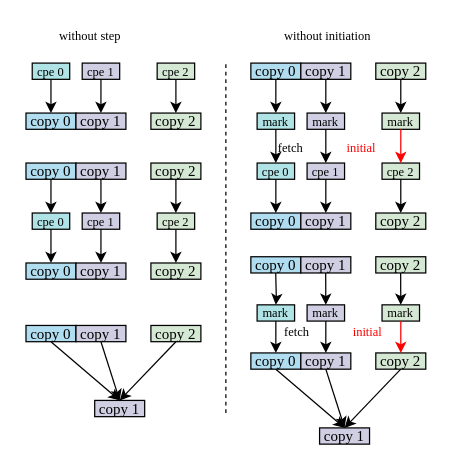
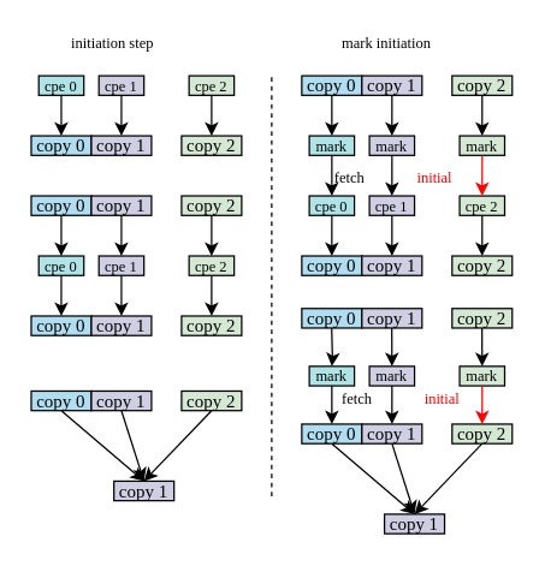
  <mxCell id="0" />
  <mxCell id="1" parent="0" />
  <mxCell id="2" value="&lt;span&gt;copy 0&lt;/span&gt;" style="rounded=0;whiteSpace=wrap;html=1;fillColor=#b1ddf0;strokeColor=#000000;fontFamily=Times New Roman;" parent="1" vertex="1"><mxGeometry x="20" y="90" width="40" height="13" as="geometry" /></mxCell>
  <mxCell id="3" value="&lt;span&gt;copy 1&lt;/span&gt;" style="rounded=0;whiteSpace=wrap;html=1;fillColor=#d0cee2;strokeColor=#000000;fontFamily=Times New Roman;" parent="1" vertex="1"><mxGeometry x="60" y="90" width="40" height="13" as="geometry" /></mxCell>
  <mxCell id="4" value="&lt;span&gt;copy 2&lt;/span&gt;" style="rounded=0;whiteSpace=wrap;html=1;fillColor=#d5e8d4;strokeColor=#000000;fontFamily=Times New Roman;" parent="1" vertex="1"><mxGeometry x="120" y="90" width="40" height="13" as="geometry" /></mxCell>
  <mxCell id="5" value="&lt;span&gt;copy 0&lt;/span&gt;" style="rounded=0;whiteSpace=wrap;html=1;fillColor=#b1ddf0;strokeColor=#000000;fontFamily=Times New Roman;" parent="1" vertex="1"><mxGeometry x="20" y="130" width="40" height="13" as="geometry" /></mxCell>
  <mxCell id="6" value="cpe 0" style="rounded=0;whiteSpace=wrap;html=1;fillColor=#b0e3e6;strokeColor=#000000;fontSize=10;fontFamily=Times New Roman;" parent="1" vertex="1"><mxGeometry x="25" y="170" width="30" height="13" as="geometry" /></mxCell>
  <mxCell id="7" value="" style="edgeStyle=orthogonalEdgeStyle;rounded=0;orthogonalLoop=1;jettySize=auto;html=1;strokeColor=#000000;fontSize=10;fontFamily=Times New Roman;entryX=0.5;entryY=0;entryDx=0;entryDy=0;" parent="1" source="8" target="16" edge="1"><mxGeometry relative="1" as="geometry"><mxPoint x="140" y="210" as="targetPoint" /></mxGeometry></mxCell>
  <mxCell id="8" value="&lt;span&gt;cpe 2&lt;/span&gt;" style="rounded=0;whiteSpace=wrap;html=1;fillColor=#d5e8d4;strokeColor=#000000;fontSize=10;fontFamily=Times New Roman;" parent="1" vertex="1"><mxGeometry x="125" y="170" width="30" height="13" as="geometry" /></mxCell>
  <mxCell id="9" value="&lt;span&gt;cpe 1&lt;/span&gt;" style="rounded=0;whiteSpace=wrap;html=1;fillColor=#d0cee2;strokeColor=#000000;fontSize=10;fontFamily=Times New Roman;" parent="1" vertex="1"><mxGeometry x="65" y="170" width="30" height="13" as="geometry" /></mxCell>
  <mxCell id="10" value="&lt;span&gt;copy 1&lt;/span&gt;" style="rounded=0;whiteSpace=wrap;html=1;fillColor=#d0cee2;strokeColor=#000000;fontFamily=Times New Roman;" parent="1" vertex="1"><mxGeometry x="60" y="130" width="40" height="13" as="geometry" /></mxCell>
  <mxCell id="11" value="copy 2" style="rounded=0;whiteSpace=wrap;html=1;fillColor=#d5e8d4;strokeColor=#000000;fontFamily=Times New Roman;" parent="1" vertex="1"><mxGeometry x="120" y="130" width="40" height="13" as="geometry" /></mxCell>
  <mxCell id="12" value="" style="edgeStyle=orthogonalEdgeStyle;rounded=0;orthogonalLoop=1;jettySize=auto;html=1;strokeColor=#000000;fontSize=10;exitX=0.5;exitY=1;exitDx=0;exitDy=0;fontFamily=Times New Roman;" parent="1" source="10" edge="1"><mxGeometry relative="1" as="geometry"><mxPoint x="80" y="150" as="sourcePoint" /><mxPoint x="80" y="170" as="targetPoint" /></mxGeometry></mxCell>
  <mxCell id="13" value="" style="edgeStyle=orthogonalEdgeStyle;rounded=0;orthogonalLoop=1;jettySize=auto;html=1;strokeColor=#000000;fontSize=10;exitX=0.5;exitY=1;exitDx=0;exitDy=0;entryX=0.5;entryY=0;entryDx=0;entryDy=0;fontFamily=Times New Roman;" parent="1" source="11" target="8" edge="1"><mxGeometry relative="1" as="geometry"><mxPoint x="89.935" y="153.032" as="sourcePoint" /><mxPoint x="140" y="160" as="targetPoint" /></mxGeometry></mxCell>
  <mxCell id="14" value="&lt;span&gt;copy 0&lt;/span&gt;" style="rounded=0;whiteSpace=wrap;html=1;fillColor=#b1ddf0;strokeColor=#000000;fontFamily=Times New Roman;" parent="1" vertex="1"><mxGeometry x="20" y="210" width="40" height="13" as="geometry" /></mxCell>
  <mxCell id="15" value="&lt;span&gt;copy 1&lt;/span&gt;" style="rounded=0;whiteSpace=wrap;html=1;fillColor=#d0cee2;strokeColor=#000000;fontFamily=Times New Roman;" parent="1" vertex="1"><mxGeometry x="60" y="210" width="40" height="13" as="geometry" /></mxCell>
  <mxCell id="16" value="&lt;span&gt;copy 2&lt;/span&gt;" style="rounded=0;whiteSpace=wrap;html=1;fillColor=#d5e8d4;strokeColor=#000000;fontFamily=Times New Roman;" parent="1" vertex="1"><mxGeometry x="120" y="210" width="40" height="13" as="geometry" /></mxCell>
  <mxCell id="17" value="" style="edgeStyle=orthogonalEdgeStyle;rounded=0;orthogonalLoop=1;jettySize=auto;html=1;strokeColor=#000000;fontSize=10;entryX=0.5;entryY=0;entryDx=0;entryDy=0;exitX=0.5;exitY=1;exitDx=0;exitDy=0;fontFamily=Times New Roman;" parent="1" source="6" target="14" edge="1"><mxGeometry relative="1" as="geometry"><mxPoint x="40" y="180" as="sourcePoint" /><mxPoint x="40" y="187" as="targetPoint" /></mxGeometry></mxCell>
  <mxCell id="18" value="" style="edgeStyle=orthogonalEdgeStyle;rounded=0;orthogonalLoop=1;jettySize=auto;html=1;strokeColor=#000000;fontSize=10;entryX=0.5;entryY=0;entryDx=0;entryDy=0;exitX=0.5;exitY=1;exitDx=0;exitDy=0;fontFamily=Times New Roman;" parent="1" source="9" target="15" edge="1"><mxGeometry relative="1" as="geometry"><mxPoint x="80" y="170" as="sourcePoint" /><mxPoint x="79.99" y="187.078" as="targetPoint" /></mxGeometry></mxCell>
  <mxCell id="19" value="&lt;span&gt;copy 0&lt;/span&gt;" style="rounded=0;whiteSpace=wrap;html=1;fillColor=#b1ddf0;strokeColor=#000000;fontFamily=Times New Roman;" parent="1" vertex="1"><mxGeometry x="20" y="260" width="40" height="13" as="geometry" /></mxCell>
  <mxCell id="20" value="&lt;span&gt;copy 1&lt;/span&gt;" style="rounded=0;whiteSpace=wrap;html=1;fillColor=#d0cee2;strokeColor=#000000;fontFamily=Times New Roman;" parent="1" vertex="1"><mxGeometry x="60" y="260" width="40" height="13" as="geometry" /></mxCell>
  <mxCell id="21" value="&lt;span&gt;copy 2&lt;/span&gt;" style="rounded=0;whiteSpace=wrap;html=1;fillColor=#d5e8d4;strokeColor=#000000;fontFamily=Times New Roman;" parent="1" vertex="1"><mxGeometry x="120" y="260" width="40" height="13" as="geometry" /></mxCell>
  <mxCell id="22" value="&lt;span&gt;copy 1&lt;/span&gt;" style="rounded=0;whiteSpace=wrap;html=1;fillColor=#d0cee2;strokeColor=#000000;fontFamily=Times New Roman;" parent="1" vertex="1"><mxGeometry x="75" y="320" width="40" height="13" as="geometry" /></mxCell>
  <mxCell id="23" value="" style="endArrow=classic;html=1;strokeColor=#000000;fontSize=10;entryX=0.5;entryY=0;entryDx=0;entryDy=0;exitX=0.5;exitY=1;exitDx=0;exitDy=0;fontFamily=Times New Roman;" parent="1" source="19" target="22" edge="1"><mxGeometry width="50" height="50" relative="1" as="geometry"><mxPoint x="20" y="400" as="sourcePoint" /><mxPoint x="70" y="350" as="targetPoint" /></mxGeometry></mxCell>
  <mxCell id="24" value="" style="endArrow=classic;html=1;strokeColor=#000000;fontSize=10;entryX=0.5;entryY=0;entryDx=0;entryDy=0;exitX=0.5;exitY=1;exitDx=0;exitDy=0;fontFamily=Times New Roman;" parent="1" source="20" target="22" edge="1"><mxGeometry width="50" height="50" relative="1" as="geometry"><mxPoint x="50.238" y="283.095" as="sourcePoint" /><mxPoint x="105" y="330.238" as="targetPoint" /></mxGeometry></mxCell>
  <mxCell id="25" value="" style="endArrow=classic;html=1;strokeColor=#000000;fontSize=10;entryX=0.5;entryY=0;entryDx=0;entryDy=0;exitX=0.5;exitY=1;exitDx=0;exitDy=0;fontFamily=Times New Roman;" parent="1" source="21" target="22" edge="1"><mxGeometry width="50" height="50" relative="1" as="geometry"><mxPoint x="90.238" y="283.095" as="sourcePoint" /><mxPoint x="105" y="330.238" as="targetPoint" /></mxGeometry></mxCell>
  <mxCell id="26" value="&lt;span&gt;copy 0&lt;/span&gt;" style="rounded=0;whiteSpace=wrap;html=1;fillColor=#b1ddf0;strokeColor=#000000;fontFamily=Times New Roman;" parent="1" vertex="1"><mxGeometry x="200" y="50" width="40" height="13" as="geometry" /></mxCell>
  <mxCell id="27" value="&lt;span&gt;copy 1&lt;/span&gt;" style="rounded=0;whiteSpace=wrap;html=1;fillColor=#d0cee2;strokeColor=#000000;fontFamily=Times New Roman;" parent="1" vertex="1"><mxGeometry x="240" y="50" width="40" height="13" as="geometry" /></mxCell>
  <mxCell id="28" value="&lt;span&gt;copy 2&lt;/span&gt;" style="rounded=0;whiteSpace=wrap;html=1;fillColor=#d5e8d4;strokeColor=#000000;fontFamily=Times New Roman;" parent="1" vertex="1"><mxGeometry x="300" y="50" width="40" height="13" as="geometry" /></mxCell>
  <mxCell id="29" value="&lt;span&gt;copy 0&lt;/span&gt;" style="rounded=0;whiteSpace=wrap;html=1;fillColor=#b1ddf0;strokeColor=#000000;fontFamily=Times New Roman;" parent="1" vertex="1"><mxGeometry x="200" y="170" width="40" height="13" as="geometry" /></mxCell>
  <mxCell id="30" value="&lt;span&gt;copy 1&lt;/span&gt;" style="rounded=0;whiteSpace=wrap;html=1;fillColor=#d0cee2;strokeColor=#000000;fontFamily=Times New Roman;" parent="1" vertex="1"><mxGeometry x="240" y="170" width="40" height="13" as="geometry" /></mxCell>
  <mxCell id="31" value="&lt;span&gt;copy 2&lt;/span&gt;" style="rounded=0;whiteSpace=wrap;html=1;fillColor=#d5e8d4;strokeColor=#000000;fontFamily=Times New Roman;" parent="1" vertex="1"><mxGeometry x="300" y="170" width="40" height="13" as="geometry" /></mxCell>
  <mxCell id="32" value="&lt;span&gt;copy 0&lt;/span&gt;" style="rounded=0;whiteSpace=wrap;html=1;fillColor=#b1ddf0;strokeColor=#000000;fontFamily=Times New Roman;" parent="1" vertex="1"><mxGeometry x="200" y="282" width="40" height="13" as="geometry" /></mxCell>
  <mxCell id="33" value="&lt;span&gt;copy 1&lt;/span&gt;" style="rounded=0;whiteSpace=wrap;html=1;fillColor=#d0cee2;strokeColor=#000000;fontFamily=Times New Roman;" parent="1" vertex="1"><mxGeometry x="240" y="282" width="40" height="13" as="geometry" /></mxCell>
  <mxCell id="34" value="&lt;span&gt;copy 2&lt;/span&gt;" style="rounded=0;whiteSpace=wrap;html=1;fillColor=#d5e8d4;strokeColor=#000000;fontFamily=Times New Roman;" parent="1" vertex="1"><mxGeometry x="300" y="282" width="40" height="13" as="geometry" /></mxCell>
  <mxCell id="35" value="&lt;span&gt;copy 1&lt;/span&gt;" style="rounded=0;whiteSpace=wrap;html=1;fillColor=#d0cee2;strokeColor=#000000;fontFamily=Times New Roman;" parent="1" vertex="1"><mxGeometry x="255" y="342" width="40" height="13" as="geometry" /></mxCell>
  <mxCell id="36" value="" style="endArrow=classic;html=1;strokeColor=#000000;fontSize=10;entryX=0.5;entryY=0;entryDx=0;entryDy=0;exitX=0.5;exitY=1;exitDx=0;exitDy=0;fontFamily=Times New Roman;" parent="1" source="32" target="35" edge="1"><mxGeometry width="50" height="50" relative="1" as="geometry"><mxPoint x="200" y="422" as="sourcePoint" /><mxPoint x="250" y="372" as="targetPoint" /></mxGeometry></mxCell>
  <mxCell id="37" value="" style="endArrow=classic;html=1;strokeColor=#000000;fontSize=10;entryX=0.5;entryY=0;entryDx=0;entryDy=0;exitX=0.5;exitY=1;exitDx=0;exitDy=0;fontFamily=Times New Roman;" parent="1" source="33" target="35" edge="1"><mxGeometry width="50" height="50" relative="1" as="geometry"><mxPoint x="230.238" y="305.095" as="sourcePoint" /><mxPoint x="285" y="352.238" as="targetPoint" /></mxGeometry></mxCell>
  <mxCell id="38" value="" style="endArrow=classic;html=1;strokeColor=#000000;fontSize=10;entryX=0.5;entryY=0;entryDx=0;entryDy=0;exitX=0.5;exitY=1;exitDx=0;exitDy=0;fontFamily=Times New Roman;" parent="1" source="34" target="35" edge="1"><mxGeometry width="50" height="50" relative="1" as="geometry"><mxPoint x="270.238" y="305.095" as="sourcePoint" /><mxPoint x="285" y="352.238" as="targetPoint" /></mxGeometry></mxCell>
  <mxCell id="39" value="" style="endArrow=none;dashed=1;html=1;strokeColor=#000000;fontSize=10;fontFamily=Times New Roman;" parent="1" edge="1"><mxGeometry width="50" height="50" relative="1" as="geometry"><mxPoint x="180" y="330" as="sourcePoint" /><mxPoint x="180" y="50" as="targetPoint" /></mxGeometry></mxCell>
  <mxCell id="40" value="mark" style="rounded=0;whiteSpace=wrap;html=1;fillColor=#b0e3e6;strokeColor=#000000;fontSize=10;fontFamily=Times New Roman;" parent="1" vertex="1"><mxGeometry x="205" y="90" width="30" height="13" as="geometry" /></mxCell>
  <mxCell id="41" value="mark&lt;br&gt;" style="rounded=0;whiteSpace=wrap;html=1;fillColor=#d5e8d4;strokeColor=#000000;fontSize=10;fontFamily=Times New Roman;" parent="1" vertex="1"><mxGeometry x="305" y="90" width="30" height="13" as="geometry" /></mxCell>
  <mxCell id="42" value="mark&lt;br&gt;" style="rounded=0;whiteSpace=wrap;html=1;fillColor=#d0cee2;strokeColor=#000000;fontSize=10;fontFamily=Times New Roman;" parent="1" vertex="1"><mxGeometry x="245" y="90" width="30" height="13" as="geometry" /></mxCell>
  <mxCell id="43" value="" style="edgeStyle=orthogonalEdgeStyle;rounded=0;orthogonalLoop=1;jettySize=auto;html=1;strokeColor=#000000;fontSize=10;fontFamily=Times New Roman;exitX=0.5;exitY=1;exitDx=0;exitDy=0;" parent="1" source="26" target="40" edge="1"><mxGeometry relative="1" as="geometry"><mxPoint x="220" y="107" as="targetPoint" /><mxPoint x="219.889" y="90" as="sourcePoint" /></mxGeometry></mxCell>
  <mxCell id="44" value="" style="edgeStyle=orthogonalEdgeStyle;rounded=0;orthogonalLoop=1;jettySize=auto;html=1;strokeColor=#000000;fontSize=10;entryX=0.5;entryY=0;entryDx=0;entryDy=0;fontFamily=Times New Roman;exitX=0.5;exitY=1;exitDx=0;exitDy=0;" parent="1" source="27" target="42" edge="1"><mxGeometry relative="1" as="geometry"><mxPoint x="259.99" y="112" as="targetPoint" /><mxPoint x="259.889" y="90" as="sourcePoint" /></mxGeometry></mxCell>
  <mxCell id="45" value="" style="edgeStyle=orthogonalEdgeStyle;rounded=0;orthogonalLoop=1;jettySize=auto;html=1;strokeColor=#000000;fontSize=10;entryX=0.5;entryY=0;entryDx=0;entryDy=0;fontFamily=Times New Roman;exitX=0.5;exitY=1;exitDx=0;exitDy=0;" parent="1" source="28" target="41" edge="1"><mxGeometry relative="1" as="geometry"><mxPoint x="319.99" y="112" as="targetPoint" /><mxPoint x="319.889" y="90" as="sourcePoint" /></mxGeometry></mxCell>
- <mxCell id="46" value="without initiation" style="text;html=1;resizable=0;points=[];autosize=1;align=left;verticalAlign=top;spacingTop=-4;fontSize=10;fontFamily=Times New Roman;" parent="1" vertex="1"><mxGeometry x="225" y="20" width="100" height="10" as="geometry" /></mxCell>
+ <mxCell id="46" value="mark initiation" style="text;html=1;resizable=0;points=[];autosize=1;align=left;verticalAlign=top;spacingTop=-4;fontSize=10;fontFamily=Times New Roman;" parent="1" vertex="1"><mxGeometry x="225" y="20" width="100" height="10" as="geometry" /></mxCell>
  <mxCell id="47" value="fetch" style="text;html=1;resizable=0;points=[];autosize=1;align=left;verticalAlign=top;spacingTop=-4;fontSize=10;fontFamily=Times New Roman;" parent="1" vertex="1"><mxGeometry x="220" y="110" width="40" height="10" as="geometry" /></mxCell>
  <mxCell id="48" value="initial" style="text;html=1;resizable=0;points=[];autosize=1;align=left;verticalAlign=top;spacingTop=-4;fontSize=10;fontFamily=Times New Roman;fontColor=#FF0000;" parent="1" vertex="1"><mxGeometry x="275" y="110" width="40" height="10" as="geometry" /></mxCell>
  <mxCell id="49" value="&lt;span&gt;copy 0&lt;/span&gt;" style="rounded=0;whiteSpace=wrap;html=1;fillColor=#b1ddf0;strokeColor=#000000;fontFamily=Times New Roman;" parent="1" vertex="1"><mxGeometry x="200" y="205" width="40" height="13" as="geometry" /></mxCell>
  <mxCell id="50" value="&lt;span&gt;copy 1&lt;/span&gt;" style="rounded=0;whiteSpace=wrap;html=1;fillColor=#d0cee2;strokeColor=#000000;fontFamily=Times New Roman;" parent="1" vertex="1"><mxGeometry x="240" y="205" width="40" height="13" as="geometry" /></mxCell>
  <mxCell id="51" value="&lt;span&gt;copy 2&lt;/span&gt;" style="rounded=0;whiteSpace=wrap;html=1;fillColor=#d5e8d4;strokeColor=#000000;fontFamily=Times New Roman;" parent="1" vertex="1"><mxGeometry x="300" y="205" width="40" height="13" as="geometry" /></mxCell>
  <mxCell id="52" value="mark" style="rounded=0;whiteSpace=wrap;html=1;fillColor=#b0e3e6;strokeColor=#000000;fontSize=10;fontFamily=Times New Roman;" parent="1" vertex="1"><mxGeometry x="205" y="243.5" width="30" height="13" as="geometry" /></mxCell>
  <mxCell id="53" value="mark&lt;br&gt;" style="rounded=0;whiteSpace=wrap;html=1;fillColor=#d5e8d4;strokeColor=#000000;fontSize=10;fontFamily=Times New Roman;" parent="1" vertex="1"><mxGeometry x="305" y="243.5" width="30" height="13" as="geometry" /></mxCell>
  <mxCell id="54" value="mark&lt;br&gt;" style="rounded=0;whiteSpace=wrap;html=1;fillColor=#d0cee2;strokeColor=#000000;fontSize=10;fontFamily=Times New Roman;" parent="1" vertex="1"><mxGeometry x="245" y="243.5" width="30" height="13" as="geometry" /></mxCell>
  <mxCell id="55" value="" style="edgeStyle=orthogonalEdgeStyle;rounded=0;orthogonalLoop=1;jettySize=auto;html=1;strokeColor=#000000;fontSize=10;fontFamily=Times New Roman;" parent="1" target="52" edge="1"><mxGeometry relative="1" as="geometry"><mxPoint x="220" y="235" as="targetPoint" /><mxPoint x="219.889" y="218" as="sourcePoint" /></mxGeometry></mxCell>
  <mxCell id="56" value="" style="edgeStyle=orthogonalEdgeStyle;rounded=0;orthogonalLoop=1;jettySize=auto;html=1;strokeColor=#000000;fontSize=10;entryX=0.5;entryY=0;entryDx=0;entryDy=0;fontFamily=Times New Roman;" parent="1" target="54" edge="1"><mxGeometry relative="1" as="geometry"><mxPoint x="259.99" y="240" as="targetPoint" /><mxPoint x="259.889" y="218" as="sourcePoint" /></mxGeometry></mxCell>
  <mxCell id="57" value="" style="edgeStyle=orthogonalEdgeStyle;rounded=0;orthogonalLoop=1;jettySize=auto;html=1;strokeColor=#000000;fontSize=10;entryX=0.5;entryY=0;entryDx=0;entryDy=0;fontFamily=Times New Roman;" parent="1" target="53" edge="1"><mxGeometry relative="1" as="geometry"><mxPoint x="319.99" y="240" as="targetPoint" /><mxPoint x="319.889" y="218" as="sourcePoint" /></mxGeometry></mxCell>
  <mxCell id="58" value="" style="edgeStyle=orthogonalEdgeStyle;rounded=0;orthogonalLoop=1;jettySize=auto;html=1;strokeColor=#000000;fontSize=10;entryX=0.5;entryY=0;entryDx=0;entryDy=0;fontFamily=Times New Roman;" parent="1" source="52" edge="1" target="32"><mxGeometry relative="1" as="geometry"><mxPoint x="220" y="281.571" as="targetPoint" /><mxPoint x="219.889" y="253.5" as="sourcePoint" /><Array as="points" /></mxGeometry></mxCell>
  <mxCell id="59" value="" style="edgeStyle=orthogonalEdgeStyle;rounded=0;orthogonalLoop=1;jettySize=auto;html=1;strokeColor=#000000;fontSize=10;entryX=0.5;entryY=0;entryDx=0;entryDy=0;exitX=0.5;exitY=1;exitDx=0;exitDy=0;fontFamily=Times New Roman;" parent="1" source="54" edge="1" target="33"><mxGeometry relative="1" as="geometry"><mxPoint x="260" y="281.571" as="targetPoint" /><mxPoint x="229.889" y="263.5" as="sourcePoint" /></mxGeometry></mxCell>
  <mxCell id="60" value="" style="edgeStyle=orthogonalEdgeStyle;rounded=0;orthogonalLoop=1;jettySize=auto;html=1;strokeColor=#FF0000;fontSize=10;entryX=0.5;entryY=0;entryDx=0;entryDy=0;exitX=0.5;exitY=1;exitDx=0;exitDy=0;fontFamily=Times New Roman;fontColor=#FF0000;labelBackgroundColor=#FF0000;" parent="1" source="53" edge="1" target="34"><mxGeometry relative="1" as="geometry"><mxPoint x="320" y="281.571" as="targetPoint" /><mxPoint x="320" y="265" as="sourcePoint" /></mxGeometry></mxCell>
  <mxCell id="61" value="fetch" style="text;html=1;resizable=0;points=[];autosize=1;align=left;verticalAlign=top;spacingTop=-4;fontSize=10;fontFamily=Times New Roman;" parent="1" vertex="1"><mxGeometry x="225" y="256.5" width="40" height="10" as="geometry" /></mxCell>
  <mxCell id="62" value="initial" style="text;html=1;resizable=0;points=[];autosize=1;align=left;verticalAlign=top;spacingTop=-4;fontSize=10;fontFamily=Times New Roman;fontColor=#FF0000;" parent="1" vertex="1"><mxGeometry x="280" y="256.5" width="40" height="10" as="geometry" /></mxCell>
  <mxCell id="63" value="" style="edgeStyle=orthogonalEdgeStyle;rounded=0;orthogonalLoop=1;jettySize=auto;html=1;strokeColor=#000000;fontSize=10;exitX=0.5;exitY=1;exitDx=0;exitDy=0;fontFamily=Times New Roman;entryX=0.5;entryY=0;entryDx=0;entryDy=0;" parent="1" target="6" edge="1"><mxGeometry relative="1" as="geometry"><mxPoint x="40" y="143.2" as="sourcePoint" /><mxPoint x="50" y="170" as="targetPoint" /></mxGeometry></mxCell>
  <mxCell id="64" value="cpe 0" style="rounded=0;whiteSpace=wrap;html=1;fillColor=#b0e3e6;strokeColor=#000000;fontSize=10;fontFamily=Times New Roman;" parent="1" vertex="1"><mxGeometry x="25" y="50" width="30" height="13" as="geometry" /></mxCell>
  <mxCell id="65" value="&lt;span&gt;cpe 2&lt;/span&gt;" style="rounded=0;whiteSpace=wrap;html=1;fillColor=#d5e8d4;strokeColor=#000000;fontSize=10;fontFamily=Times New Roman;" parent="1" vertex="1"><mxGeometry x="125" y="50" width="30" height="13" as="geometry" /></mxCell>
  <mxCell id="66" value="&lt;span&gt;cpe 1&lt;/span&gt;" style="rounded=0;whiteSpace=wrap;html=1;fillColor=#d0cee2;strokeColor=#000000;fontSize=10;fontFamily=Times New Roman;" parent="1" vertex="1"><mxGeometry x="65" y="50" width="30" height="13" as="geometry" /></mxCell>
  <mxCell id="67" value="" style="edgeStyle=orthogonalEdgeStyle;rounded=0;orthogonalLoop=1;jettySize=auto;html=1;strokeColor=#000000;fontSize=10;fontFamily=Times New Roman;" parent="1" source="64" edge="1"><mxGeometry relative="1" as="geometry"><mxPoint x="50" y="153.2" as="sourcePoint" /><mxPoint x="40" y="90" as="targetPoint" /></mxGeometry></mxCell>
  <mxCell id="68" value="" style="edgeStyle=orthogonalEdgeStyle;rounded=0;orthogonalLoop=1;jettySize=auto;html=1;strokeColor=#000000;fontSize=10;fontFamily=Times New Roman;exitX=0.5;exitY=1;exitDx=0;exitDy=0;entryX=0.5;entryY=0;entryDx=0;entryDy=0;" parent="1" source="66" target="3" edge="1"><mxGeometry relative="1" as="geometry"><mxPoint x="50.238" y="73" as="sourcePoint" /><mxPoint x="50" y="100" as="targetPoint" /></mxGeometry></mxCell>
  <mxCell id="69" value="" style="edgeStyle=orthogonalEdgeStyle;rounded=0;orthogonalLoop=1;jettySize=auto;html=1;strokeColor=#000000;fontSize=10;fontFamily=Times New Roman;exitX=0.5;exitY=1;exitDx=0;exitDy=0;entryX=0.5;entryY=0;entryDx=0;entryDy=0;" parent="1" source="65" target="4" edge="1"><mxGeometry relative="1" as="geometry"><mxPoint x="90.238" y="73.095" as="sourcePoint" /><mxPoint x="90.238" y="100.238" as="targetPoint" /></mxGeometry></mxCell>
  <mxCell id="70" value="cpe 0" style="rounded=0;whiteSpace=wrap;html=1;fillColor=#b0e3e6;strokeColor=#000000;fontSize=10;fontFamily=Times New Roman;" parent="1" vertex="1"><mxGeometry x="205" y="130" width="30" height="13" as="geometry" /></mxCell>
  <mxCell id="71" value="&lt;span&gt;cpe 2&lt;/span&gt;" style="rounded=0;whiteSpace=wrap;html=1;fillColor=#d5e8d4;strokeColor=#000000;fontSize=10;fontFamily=Times New Roman;" parent="1" vertex="1"><mxGeometry x="305" y="130" width="30" height="13" as="geometry" /></mxCell>
  <mxCell id="72" value="&lt;span&gt;cpe 1&lt;/span&gt;" style="rounded=0;whiteSpace=wrap;html=1;fillColor=#d0cee2;strokeColor=#000000;fontSize=10;fontFamily=Times New Roman;" parent="1" vertex="1"><mxGeometry x="245" y="130" width="30" height="13" as="geometry" /></mxCell>
  <mxCell id="73" value="" style="edgeStyle=orthogonalEdgeStyle;rounded=0;orthogonalLoop=1;jettySize=auto;html=1;strokeColor=#000000;fontSize=10;fontFamily=Times New Roman;exitX=0.5;exitY=1;exitDx=0;exitDy=0;entryX=0.5;entryY=0;entryDx=0;entryDy=0;" parent="1" source="40" target="70" edge="1"><mxGeometry relative="1" as="geometry"><mxPoint x="220" y="130" as="targetPoint" /><mxPoint x="220" y="103.2" as="sourcePoint" /></mxGeometry></mxCell>
  <mxCell id="74" value="" style="edgeStyle=orthogonalEdgeStyle;rounded=0;orthogonalLoop=1;jettySize=auto;html=1;strokeColor=#000000;fontSize=10;fontFamily=Times New Roman;exitX=0.5;exitY=1;exitDx=0;exitDy=0;entryX=0.5;entryY=0;entryDx=0;entryDy=0;" parent="1" source="42" target="72" edge="1"><mxGeometry relative="1" as="geometry"><mxPoint x="229.99" y="140.078" as="targetPoint" /><mxPoint x="229.99" y="113.087" as="sourcePoint" /></mxGeometry></mxCell>
  <mxCell id="75" value="" style="edgeStyle=orthogonalEdgeStyle;rounded=0;orthogonalLoop=1;jettySize=auto;html=1;strokeColor=#FF0000;fontSize=10;fontFamily=Times New Roman;exitX=0.5;exitY=1;exitDx=0;exitDy=0;entryX=0.5;entryY=0;entryDx=0;entryDy=0;" parent="1" source="41" target="71" edge="1"><mxGeometry relative="1" as="geometry"><mxPoint x="270" y="140" as="targetPoint" /><mxPoint x="270" y="113" as="sourcePoint" /></mxGeometry></mxCell>
  <mxCell id="76" value="" style="edgeStyle=orthogonalEdgeStyle;rounded=0;orthogonalLoop=1;jettySize=auto;html=1;strokeColor=#000000;fontSize=10;exitX=0.5;exitY=1;exitDx=0;exitDy=0;entryX=0.5;entryY=0;entryDx=0;entryDy=0;fontFamily=Times New Roman;" parent="1" source="70" target="29" edge="1"><mxGeometry relative="1" as="geometry"><mxPoint x="150" y="153.2" as="sourcePoint" /><mxPoint x="150" y="180" as="targetPoint" /></mxGeometry></mxCell>
  <mxCell id="77" value="" style="edgeStyle=orthogonalEdgeStyle;rounded=0;orthogonalLoop=1;jettySize=auto;html=1;strokeColor=#000000;fontSize=10;exitX=0.5;exitY=1;exitDx=0;exitDy=0;entryX=0.5;entryY=0;entryDx=0;entryDy=0;fontFamily=Times New Roman;" parent="1" source="72" target="30" edge="1"><mxGeometry relative="1" as="geometry"><mxPoint x="230.023" y="152.977" as="sourcePoint" /><mxPoint x="230.023" y="179.953" as="targetPoint" /></mxGeometry></mxCell>
  <mxCell id="78" value="" style="edgeStyle=orthogonalEdgeStyle;rounded=0;orthogonalLoop=1;jettySize=auto;html=1;strokeColor=#000000;fontSize=10;exitX=0.5;exitY=1;exitDx=0;exitDy=0;entryX=0.5;entryY=0;entryDx=0;entryDy=0;fontFamily=Times New Roman;" parent="1" source="71" target="31" edge="1"><mxGeometry relative="1" as="geometry"><mxPoint x="270.023" y="152.977" as="sourcePoint" /><mxPoint x="270.023" y="179.953" as="targetPoint" /></mxGeometry></mxCell>
- <mxCell id="79" value="without step" style="text;html=1;resizable=0;points=[];autosize=1;align=left;verticalAlign=top;spacingTop=-4;fontSize=10;fontFamily=Times New Roman;" parent="1" vertex="1"><mxGeometry x="45" y="20" width="80" height="10" as="geometry" /></mxCell>
+ <mxCell id="79" value="initiation step" style="text;html=1;resizable=0;points=[];autosize=1;align=left;verticalAlign=top;spacingTop=-4;fontSize=10;fontFamily=Times New Roman;" parent="1" vertex="1"><mxGeometry x="45" y="20" width="80" height="10" as="geometry" /></mxCell>
